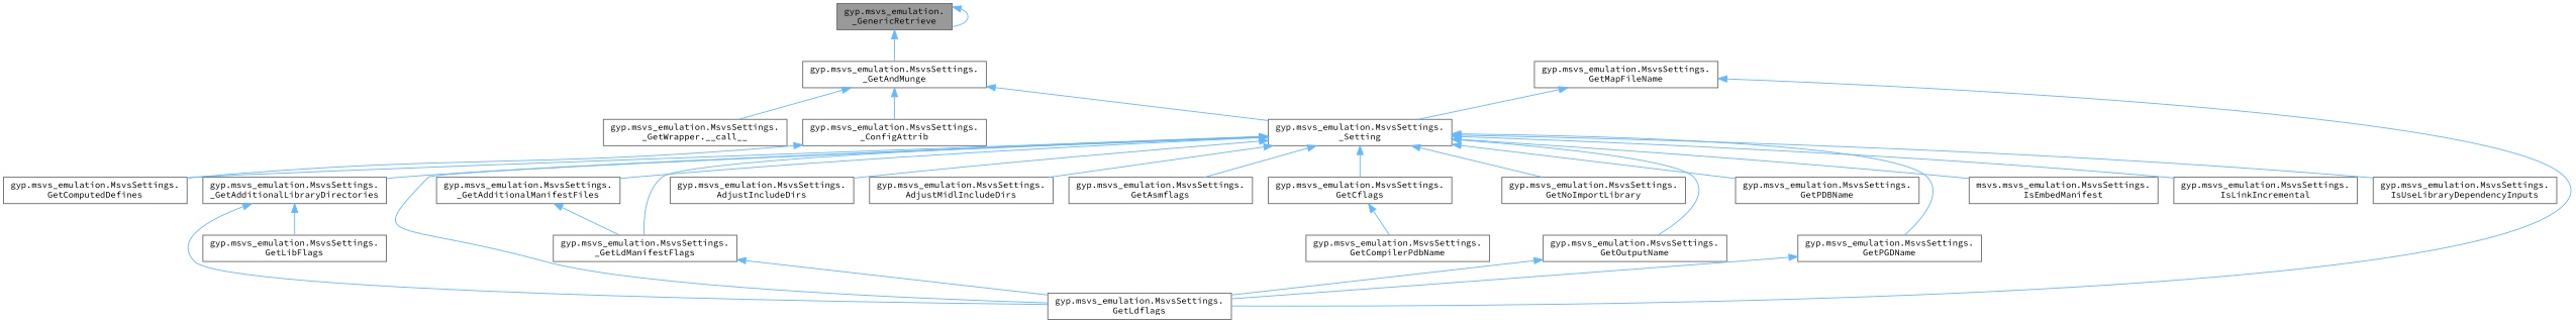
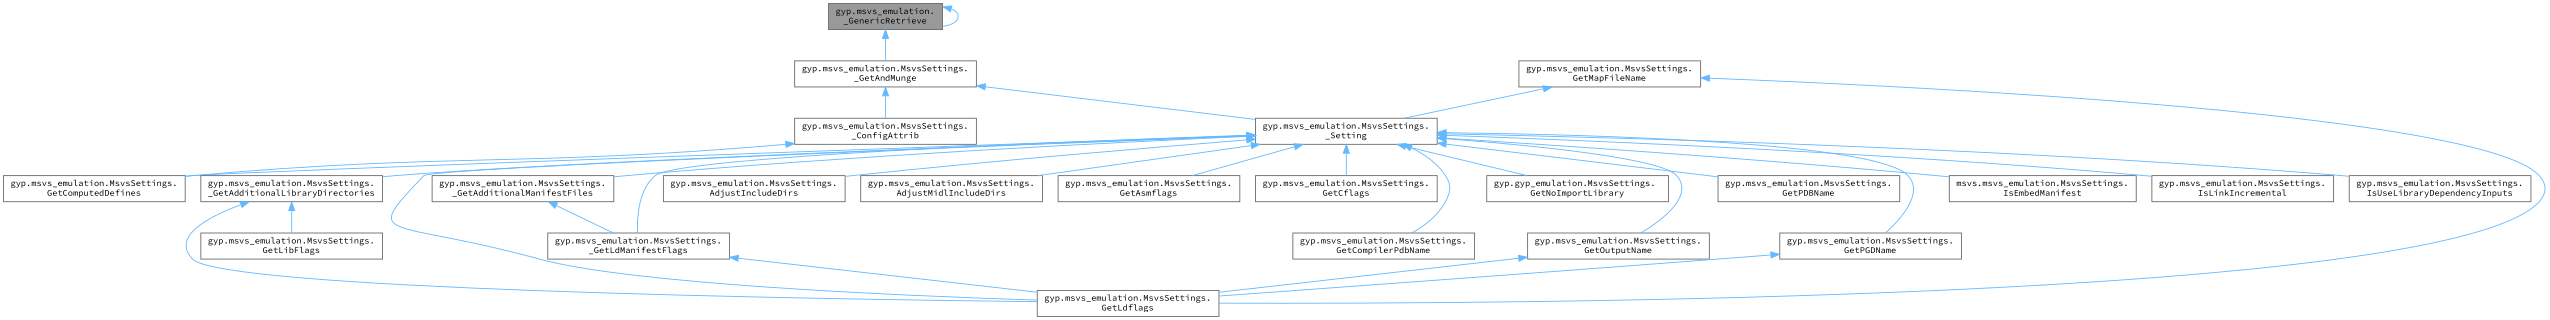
  digraph {
    fontname="Source Code Pro"
    rankdir=TB
    node [color=grey40 fillcolor=white fontname="Source Code Pro" fontsize=10 shape=box style=filled]
    edge [color=steelblue1 dir=back fontname="Source Code Pro" fontsize=10 labelfontname=Helvetica labelfontsize=10 style=solid]
    n1 [color=gray40 fillcolor=grey60 fontcolor=black height=0.2 label="gyp.msvs_emulation.\l_GenericRetrieve" width=0.4]
    n2 [height=0.2 label="gyp.msvs_emulation.MsvsSettings.\l_GetAndMunge" width=0.4]
-   n3 [height=0.2 label="gyp.msvs_emulation.MsvsSettings.\l_GetWrapper.__call__" width=0.4]
    n4 [height=0.2 label="gyp.msvs_emulation.MsvsSettings.\l_ConfigAttrib" width=0.4]
    n5 [height=0.2 label="gyp.msvs_emulation.MsvsSettings.\l_Setting" width=0.4]
    n6 [height=0.2 label="gyp.msvs_emulation.MsvsSettings.\lGetComputedDefines" width=0.4]
    n7 [height=0.2 label="gyp.msvs_emulation.MsvsSettings.\l_GetAdditionalLibraryDirectories" width=0.4]
    n8 [height=0.2 label="gyp.msvs_emulation.MsvsSettings.\lGetLdflags" width=0.4]
    n9 [height=0.2 label="gyp.msvs_emulation.MsvsSettings.\l_GetAdditionalManifestFiles" width=0.4]
    n10 [height=0.2 label="gyp.msvs_emulation.MsvsSettings.\l_GetLdManifestFlags" width=0.4]
    n11 [height=0.2 label="gyp.msvs_emulation.MsvsSettings.\lAdjustIncludeDirs" width=0.4]
    n12 [height=0.2 label="gyp.msvs_emulation.MsvsSettings.\lAdjustMidlIncludeDirs" width=0.4]
    n13 [height=0.2 label="gyp.msvs_emulation.MsvsSettings.\lGetAsmflags" width=0.4]
    n14 [height=0.2 label="gyp.msvs_emulation.MsvsSettings.\lGetCflags" width=0.4]
    n15 [height=0.2 label="gyp.msvs_emulation.MsvsSettings.\lGetCompilerPdbName" width=0.4]
-   n16 [height=0.2 label="gyp.msvs_emulation.MsvsSettings.\lGetNoImportLibrary" width=0.4]
+   n16 [height=0.2 label="gyp.gyp_emulation.MsvsSettings.\lGetNoImportLibrary" width=0.4]
    n17 [height=0.2 label="gyp.msvs_emulation.MsvsSettings.\lGetOutputName" width=0.4]
    n18 [height=0.2 label="gyp.msvs_emulation.MsvsSettings.\lGetPDBName" width=0.4]
    n19 [height=0.2 label="gyp.msvs_emulation.MsvsSettings.\lGetPGDName" width=0.4]
    n20 [height=0.2 label="msvs.msvs_emulation.MsvsSettings.\lIsEmbedManifest" width=0.4]
    n21 [height=0.2 label="gyp.msvs_emulation.MsvsSettings.\lIsLinkIncremental" width=0.4]
    n22 [height=0.2 label="gyp.msvs_emulation.MsvsSettings.\lIsUseLibraryDependencyInputs" width=0.4]
    n23 [height=0.2 label="gyp.msvs_emulation.MsvsSettings.\lGetLibFlags" width=0.4]
    n24 [height=0.2 label="gyp.msvs_emulation.MsvsSettings.\lGetMapFileName" width=0.4]
    n1 -> n1
    n1 -> n2
-   n2 -> n3
    n2 -> n4
    n2 -> n5
    n4 -> n6
    n5 -> n6
    n5 -> n7
    n5 -> n8
    n5 -> n9
    n5 -> n10
    n5 -> n11
    n5 -> n12
    n5 -> n13
    n5 -> n14
-   n14 -> n15
+   n5 -> n15
    n5 -> n16
    n5 -> n17
    n5 -> n18
    n5 -> n19
    n5 -> n20
    n5 -> n21
    n5 -> n22
    n7 -> n8
    n7 -> n23
    n9 -> n10
    n10 -> n8
    n17 -> n8
    n19 -> n8
    n24 -> n5
    n24 -> n8
  }
